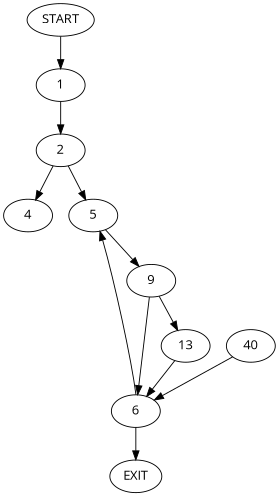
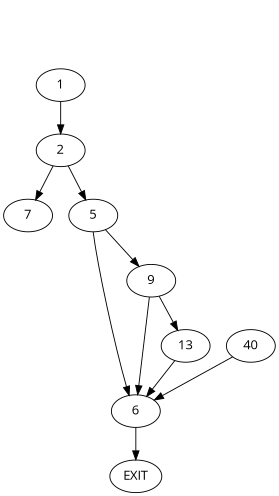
  digraph {
    fontname="Open Sans"
    node [fontname="Open Sans"]
    edge [fontname="Open Sans"]
-   n1 [label=START]
    1
    2
    n4 [label=EXIT]
-   4
+   4 [label=7]
    5
    6
    9
    n9 [label=13]
    n10 [label=40]
-   n1 -> 1
    1 -> 2
    2 -> 4
    2 -> 5
-   6 -> 5
+   5 -> 6
    5 -> 9
    6 -> n4
    9 -> 6
    9 -> n9
    n9 -> 6
    n10 -> 6
  }
